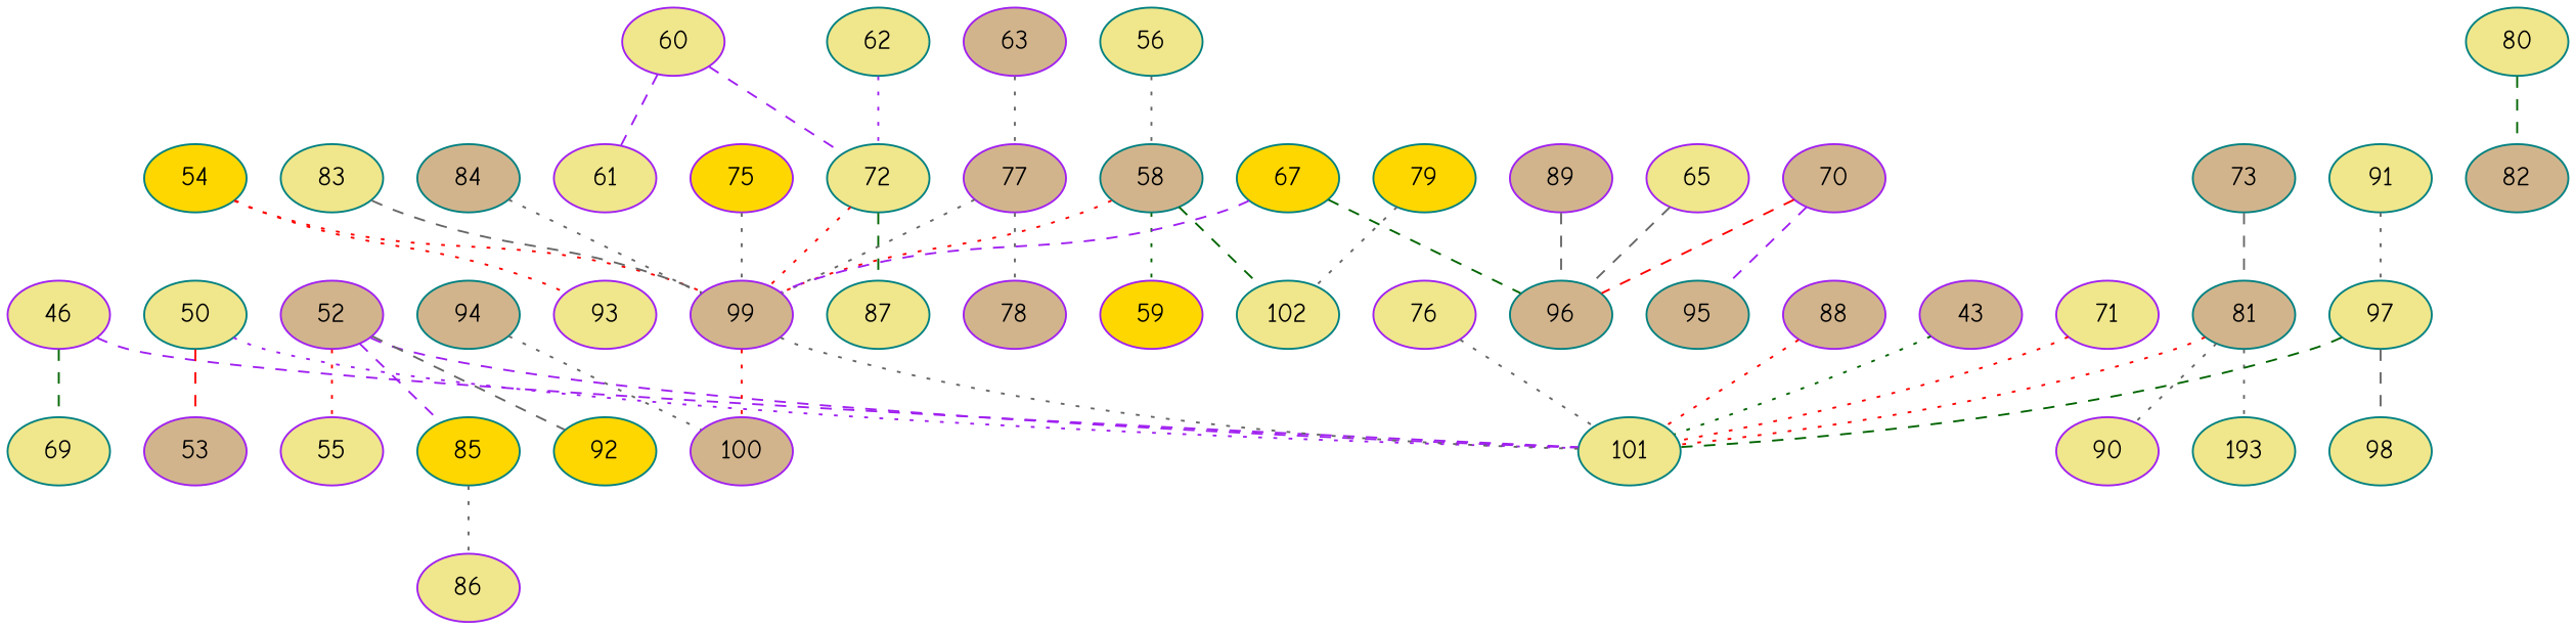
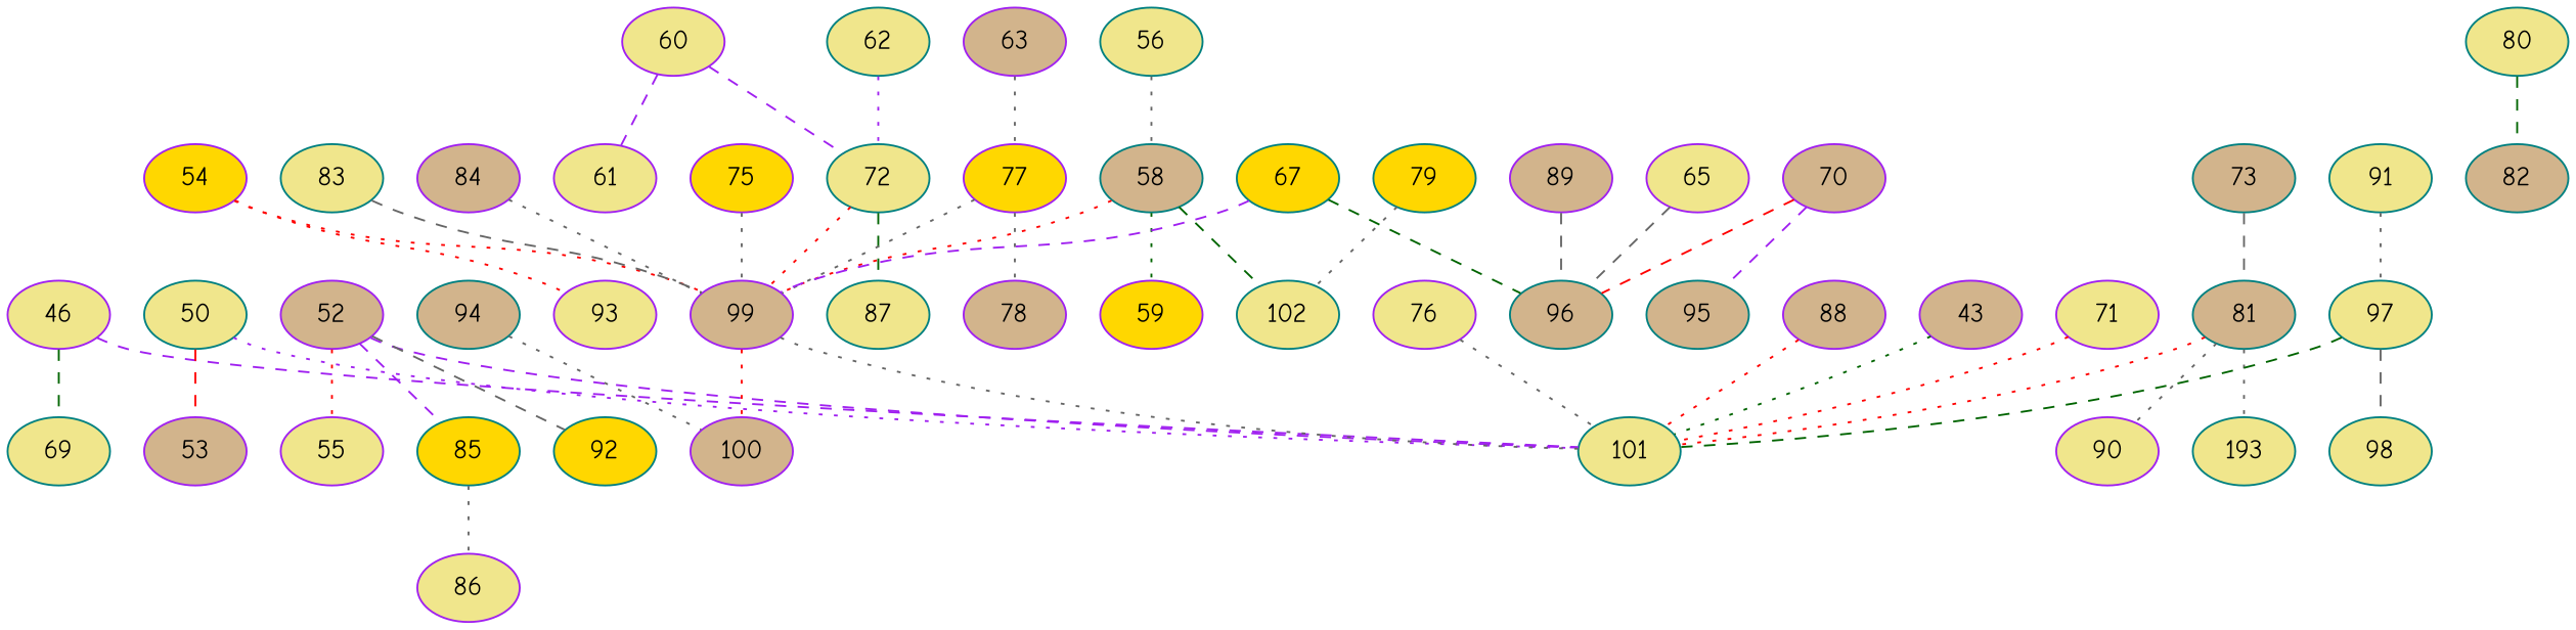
  graph {
    fontname="Comic Neue"
    node [color=teal fillcolor=khaki fontname="Comic Neue" style=filled]
    edge [color=gray40 fontname="Comic Neue" style=dotted]
    101 [super="+33+37"]
    43 [color=purple fillcolor=tan]
    46 [color=purple]
    69
    50
    53 [color=purple fillcolor=tan]
    52 [color=purple fillcolor=tan super="+51"]
    55 [color=purple]
    85 [fillcolor=gold]
    92 [fillcolor=gold]
    86 [color=purple]
-   54 [fillcolor=gold super="+12+15"]
+   54 [color=purple fillcolor=gold super="+12+15"]
    93 [color=purple super="+30"]
    99 [color=purple fillcolor=tan super="+7+13+16+18+26"]
    100 [color=purple fillcolor=tan super="+66"]
    58 [fillcolor=tan super="+34+42"]
    59 [color=purple fillcolor=gold]
    102 [super="+47"]
    56
    60 [color=purple]
    61 [color=purple]
    72 [super="+28+49+29"]
    87
    62
-   77 [color=purple fillcolor=tan super="+23+27+38"]
+   77 [color=purple fillcolor=gold super="+23+27+38"]
    78 [color=purple fillcolor=tan]
    63 [color=purple fillcolor=tan]
    65 [color=purple]
    96 [fillcolor=tan super="+48"]
    82 [fillcolor=tan]
    80
    67 [fillcolor=gold super="+24+36+57"]
    70 [color=purple fillcolor=tan]
    95 [fillcolor=tan]
    71 [color=purple]
    81 [fillcolor=tan super="+64"]
    90 [color=purple]
    n38 [label=193]
    73 [fillcolor=tan]
    75 [color=purple fillcolor=gold]
    76 [color=purple]
    79 [fillcolor=gold]
    83
-   84 [fillcolor=tan]
+   84 [color=purple fillcolor=tan]
    88 [color=purple fillcolor=tan]
    89 [color=purple fillcolor=tan]
    97 [super="+41+68"]
    98
    91
    94 [fillcolor=tan]
    43 -- 101 [color=darkgreen]
    46 -- 101 [color=purple style=dashed]
    46 -- 69 [color=darkgreen style=dashed]
    50 -- 101 [color=purple]
    50 -- 53 [color=red style=dashed]
    52 -- 101 [color=purple style=dashed]
    52 -- 55 [color=red]
    52 -- 85 [color=purple style=dashed]
    52 -- 92 [style=dashed]
    85 -- 86
    54 -- 93 [color=red]
    54 -- 99 [color=red]
    99 -- 101
    99 -- 100 [color=red]
    58 -- 99 [color=red]
    58 -- 59 [color=darkgreen]
    58 -- 102 [color=darkgreen style=dashed]
    56 -- 58
    60 -- 61 [color=purple style=dashed]
    60 -- 72 [color=purple style=dashed]
    72 -- 99 [color=red]
    72 -- 87 [color=darkgreen style=dashed]
    62 -- 72 [color=purple]
    77 -- 99
    77 -- 78
    63 -- 77
    65 -- 96 [style=dashed]
    80 -- 82 [color=darkgreen style=dashed]
    67 -- 99 [color=purple style=dashed]
    67 -- 96 [color=darkgreen style=dashed]
    70 -- 96 [color=red style=dashed]
    70 -- 95 [color=purple style=dashed]
    71 -- 101 [color=red]
    81 -- 101 [color=red]
    81 -- 90
    81 -- n38
    73 -- 81 [style=dashed]
    75 -- 99
    76 -- 101
    79 -- 102
    83 -- 99 [style=dashed]
    84 -- 99
    88 -- 101 [color=red]
    89 -- 96 [style=dashed]
    97 -- 101 [color=darkgreen style=dashed]
    97 -- 98 [style=dashed]
    91 -- 97
    94 -- 100
  }
